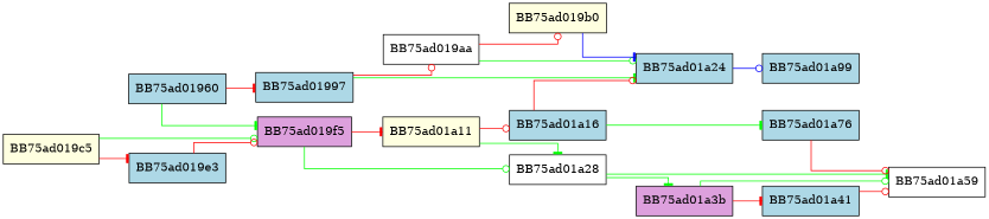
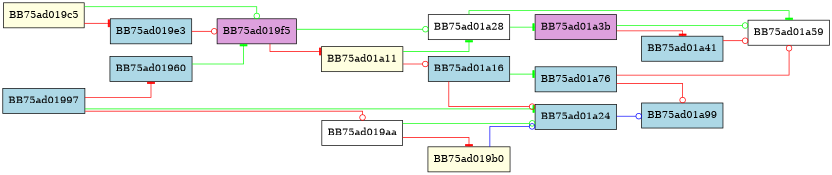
  digraph {
    rankdir=LR
    splines=ortho
    node [fillcolor=lightblue shape=box style=filled]
    edge [arrowhead=odot color=red]
    BB75ad01960
    BB75ad01997
    BB75ad019f5 [fillcolor=plum]
    BB75ad019c5 [fillcolor=lightyellow]
    BB75ad019e3
    BB75ad01a24
    BB75ad019aa [fillcolor=white]
    BB75ad01a28 [fillcolor=white]
    BB75ad01a11 [fillcolor=lightyellow]
    BB75ad01a99
    BB75ad019b0 [fillcolor=lightyellow]
    BB75ad01a59 [fillcolor=white]
    BB75ad01a3b [fillcolor=plum]
    BB75ad01a16
    BB75ad01a41
    BB75ad01a76
-   BB75ad01960 -> BB75ad01997 [arrowhead=tee]
+   BB75ad01997 -> BB75ad01960 [arrowhead=tee]
    BB75ad01960 -> BB75ad019f5 [arrowhead=tee color=green]
    BB75ad01997 -> BB75ad01a24 [arrowhead=tee color=green]
    BB75ad01997 -> BB75ad019aa
    BB75ad019f5 -> BB75ad01a28 [color=green]
    BB75ad019f5 -> BB75ad01a11 [arrowhead=tee]
    BB75ad019c5 -> BB75ad019f5 [color=green]
    BB75ad019c5 -> BB75ad019e3 [arrowhead=tee]
    BB75ad019e3 -> BB75ad019f5
    BB75ad01a24 -> BB75ad01a99 [color=blue]
    BB75ad019aa -> BB75ad01a24 [color=green]
-   BB75ad019aa -> BB75ad019b0
+   BB75ad019aa -> BB75ad019b0 [arrowhead=tee]
    BB75ad01a28 -> BB75ad01a59 [arrowhead=tee color=green]
    BB75ad01a28 -> BB75ad01a3b [arrowhead=tee color=green]
    BB75ad01a11 -> BB75ad01a28 [arrowhead=tee color=green]
    BB75ad01a11 -> BB75ad01a16
-   BB75ad019b0 -> BB75ad01a24 [arrowhead=tee color=blue]
+   BB75ad019b0 -> BB75ad01a24 [color=blue]
    BB75ad01a3b -> BB75ad01a59 [color=green]
    BB75ad01a3b -> BB75ad01a41 [arrowhead=tee]
    BB75ad01a16 -> BB75ad01a24
    BB75ad01a16 -> BB75ad01a76 [arrowhead=tee color=green]
    BB75ad01a41 -> BB75ad01a59
+   BB75ad01a76 -> BB75ad01a99
    BB75ad01a76 -> BB75ad01a59
  }
